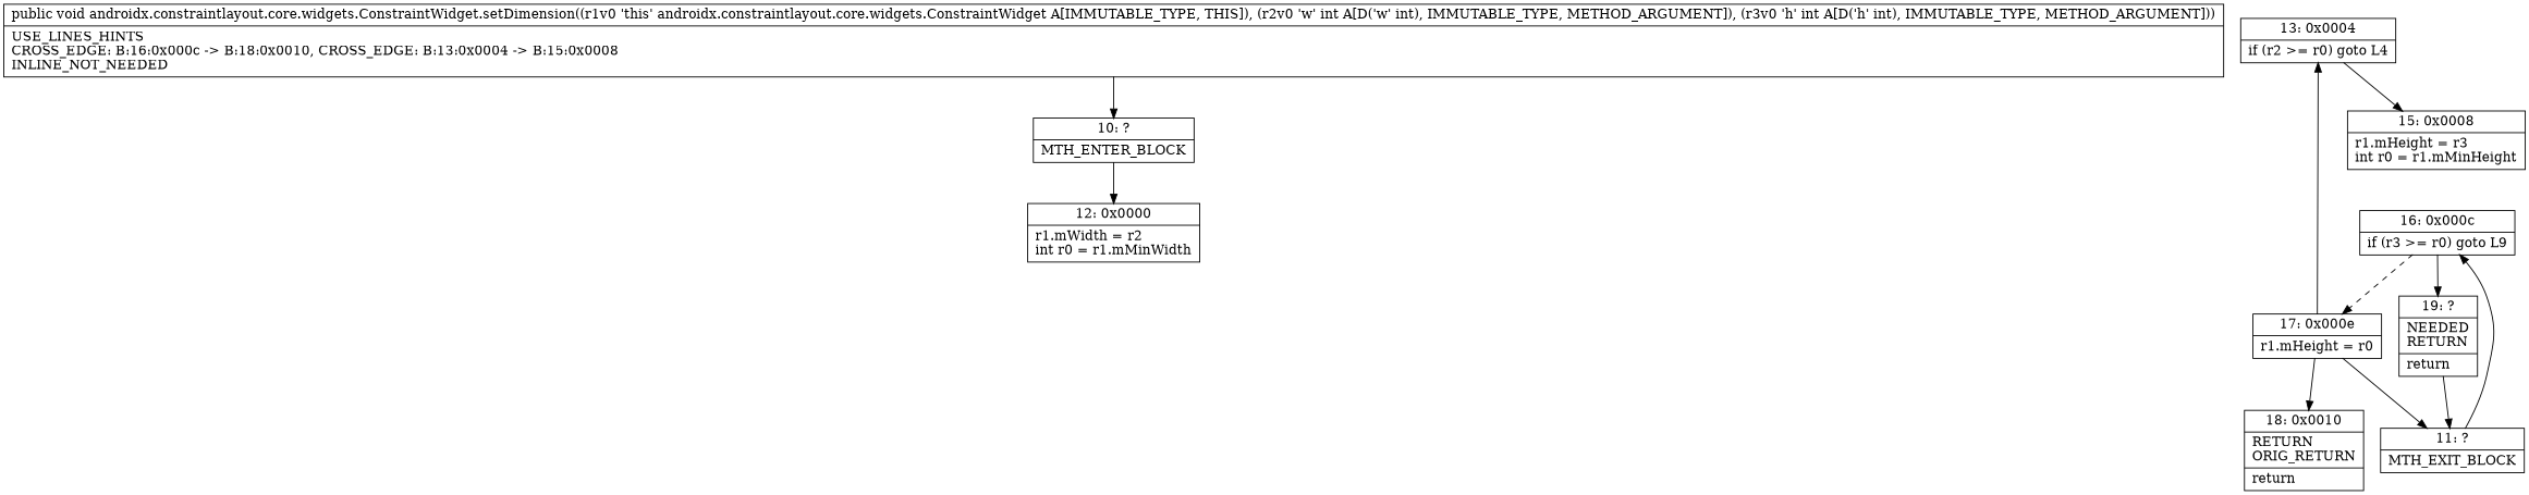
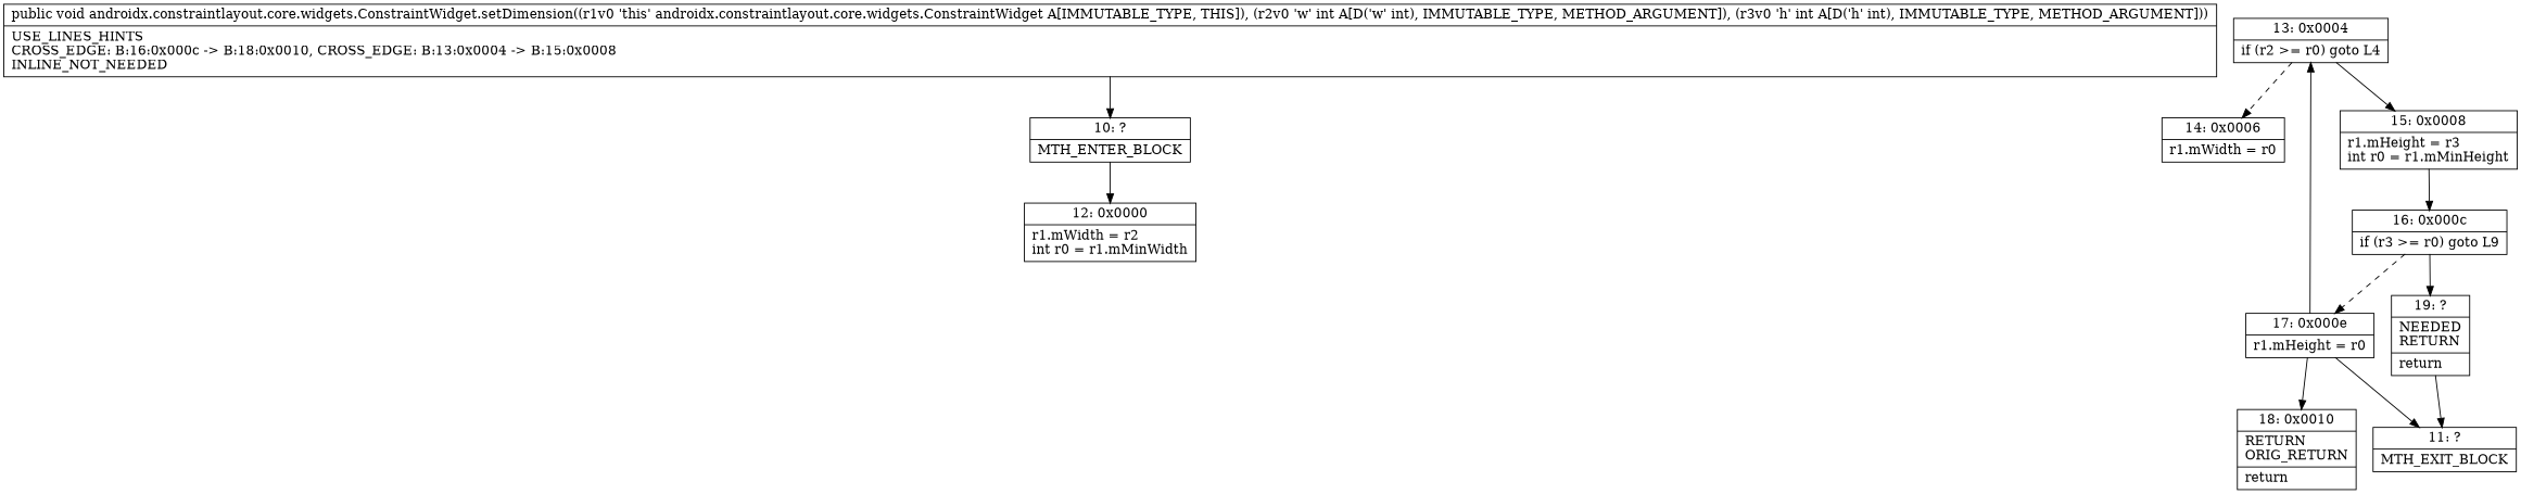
  digraph {
    node [shape=record]
    n1 [label="{10\:\ ?|MTH_ENTER_BLOCK\l}"]
    n2 [label="{12\:\ 0x0000|r1.mWidth = r2\lint r0 = r1.mMinWidth\l}"]
    n3 [label="{13\:\ 0x0004|if (r2 \>= r0) goto L4\l}"]
+   n4 [label="{14\:\ 0x0006|r1.mWidth = r0\l}"]
    n5 [label="{15\:\ 0x0008|r1.mHeight = r3\lint r0 = r1.mMinHeight\l}"]
    n6 [label="{16\:\ 0x000c|if (r3 \>= r0) goto L9\l}"]
    n7 [label="{17\:\ 0x000e|r1.mHeight = r0\l}"]
    n8 [label="{19\:\ ?|NEEDED\lRETURN\l|return\l}"]
    n9 [label="{18\:\ 0x0010|RETURN\lORIG_RETURN\l|return\l}"]
    n10 [label="{11\:\ ?|MTH_EXIT_BLOCK\l}"]
    n11 [label="{public void androidx.constraintlayout.core.widgets.ConstraintWidget.setDimension((r1v0 'this' androidx.constraintlayout.core.widgets.ConstraintWidget A[IMMUTABLE_TYPE, THIS]), (r2v0 'w' int A[D('w' int), IMMUTABLE_TYPE, METHOD_ARGUMENT]), (r3v0 'h' int A[D('h' int), IMMUTABLE_TYPE, METHOD_ARGUMENT]))  | USE_LINES_HINTS\lCROSS_EDGE: B:16:0x000c \-\> B:18:0x0010, CROSS_EDGE: B:13:0x0004 \-\> B:15:0x0008\lINLINE_NOT_NEEDED\l}"]
    n1 -> n2
+   n3 -> n4 [style=dashed]
    n3 -> n5
-   n10 -> n6
+   n5 -> n6
    n6 -> n7 [style=dashed]
    n6 -> n8
    n7 -> n3
    n7 -> n9
    n7 -> n10
    n8 -> n10
    n11 -> n1
  }
